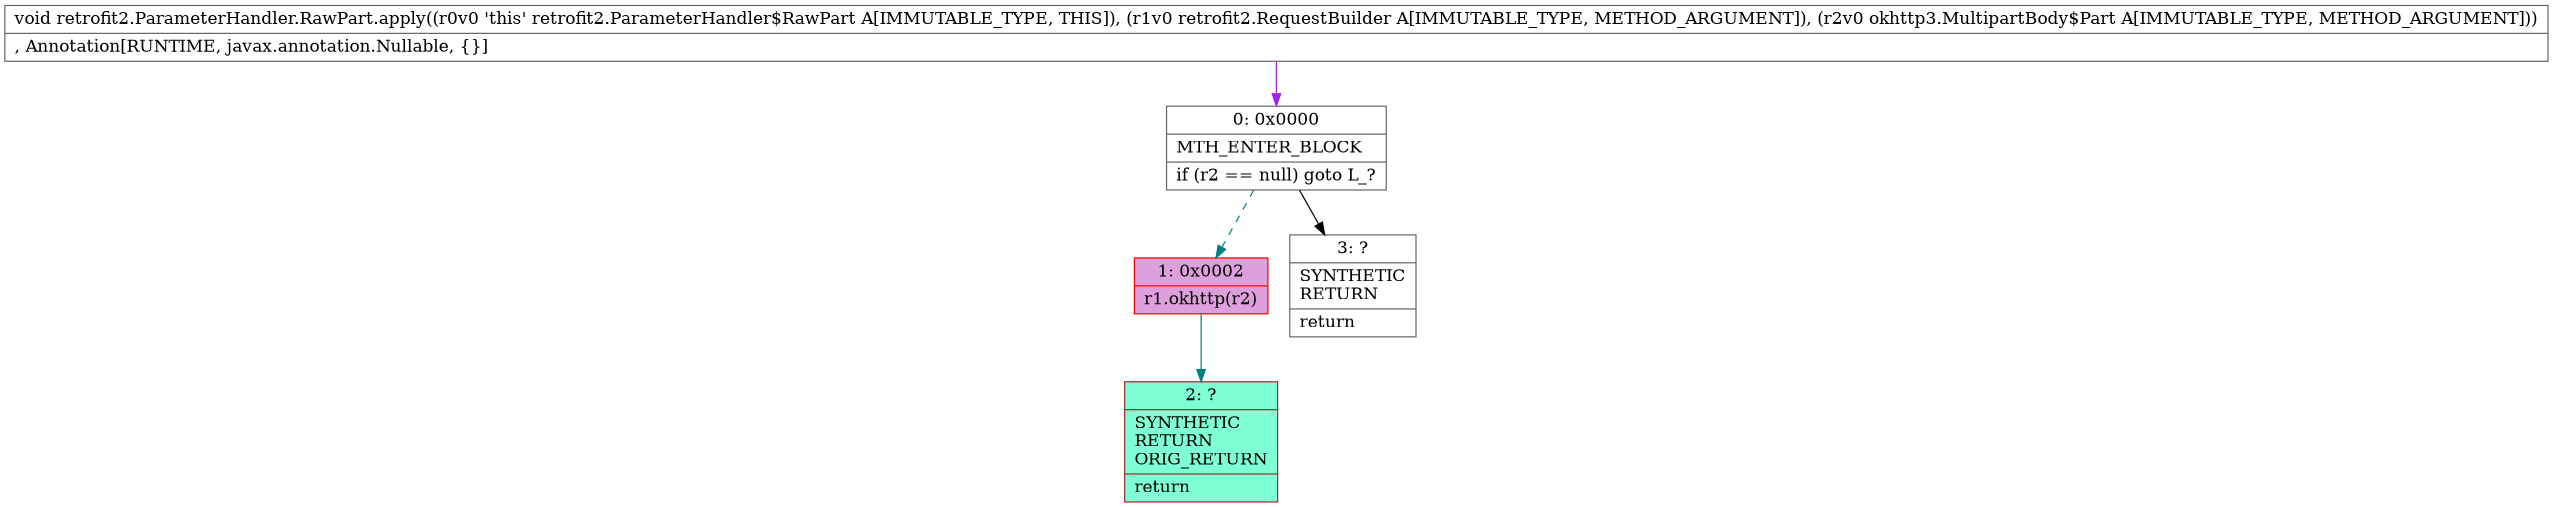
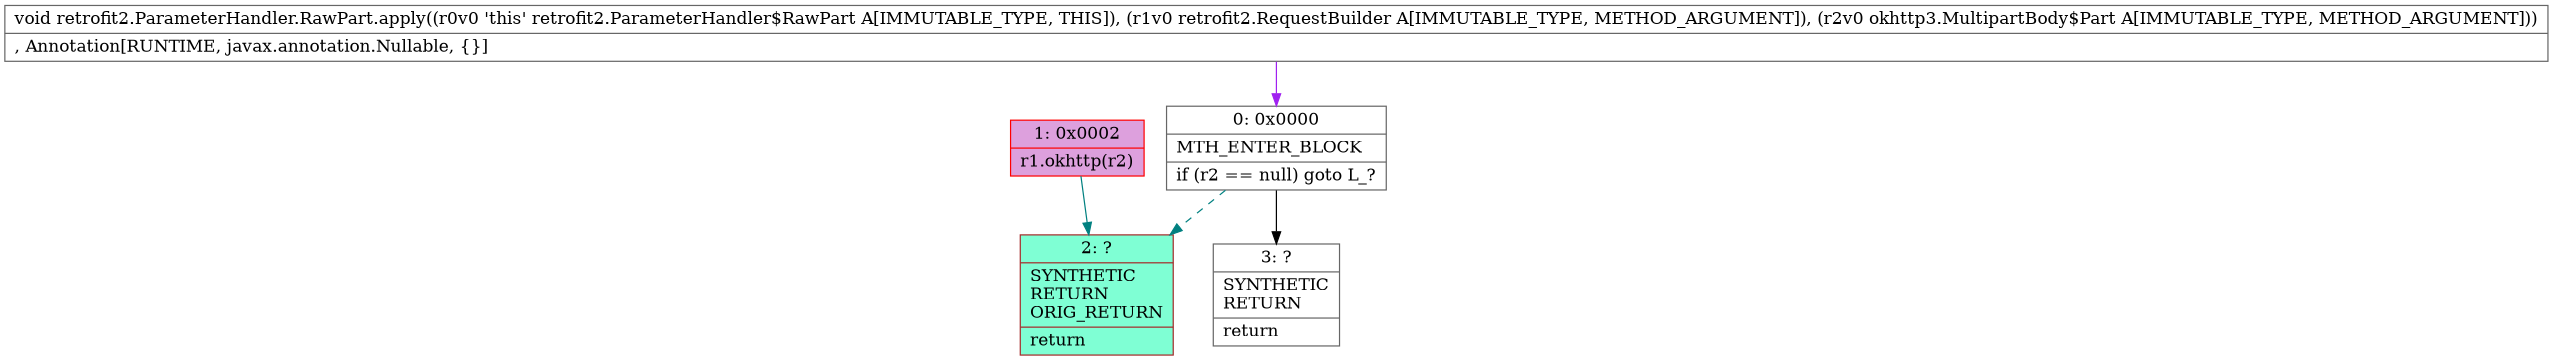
  digraph {
    node [color=gray40 fillcolor=white shape=record style=filled]
    edge [color=teal]
    n1 [label="{0\:\ 0x0000|MTH_ENTER_BLOCK\l|if (r2 == null) goto L_?\l}"]
    n2 [color=red fillcolor=plum label="{1\:\ 0x0002|r1.okhttp(r2)\l}"]
    n3 [label="{3\:\ ?|SYNTHETIC\lRETURN\l|return\l}"]
    n4 [color=brown fillcolor=aquamarine label="{2\:\ ?|SYNTHETIC\lRETURN\lORIG_RETURN\l|return\l}"]
    n5 [label="{void retrofit2.ParameterHandler.RawPart.apply((r0v0 'this' retrofit2.ParameterHandler$RawPart A[IMMUTABLE_TYPE, THIS]), (r1v0 retrofit2.RequestBuilder A[IMMUTABLE_TYPE, METHOD_ARGUMENT]), (r2v0 okhttp3.MultipartBody$Part A[IMMUTABLE_TYPE, METHOD_ARGUMENT]))  | , Annotation[RUNTIME, javax.annotation.Nullable, \{\}]\l}"]
-   n1 -> n2 [style=dashed]
+   n1 -> n4 [style=dashed]
    n1 -> n3 [color=black]
    n2 -> n4
    n5 -> n1 [color=purple]
  }
